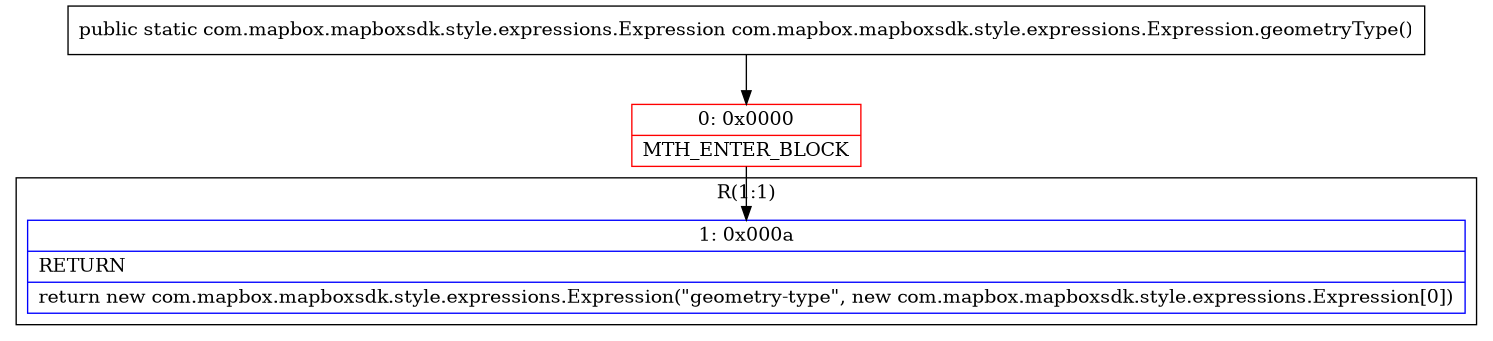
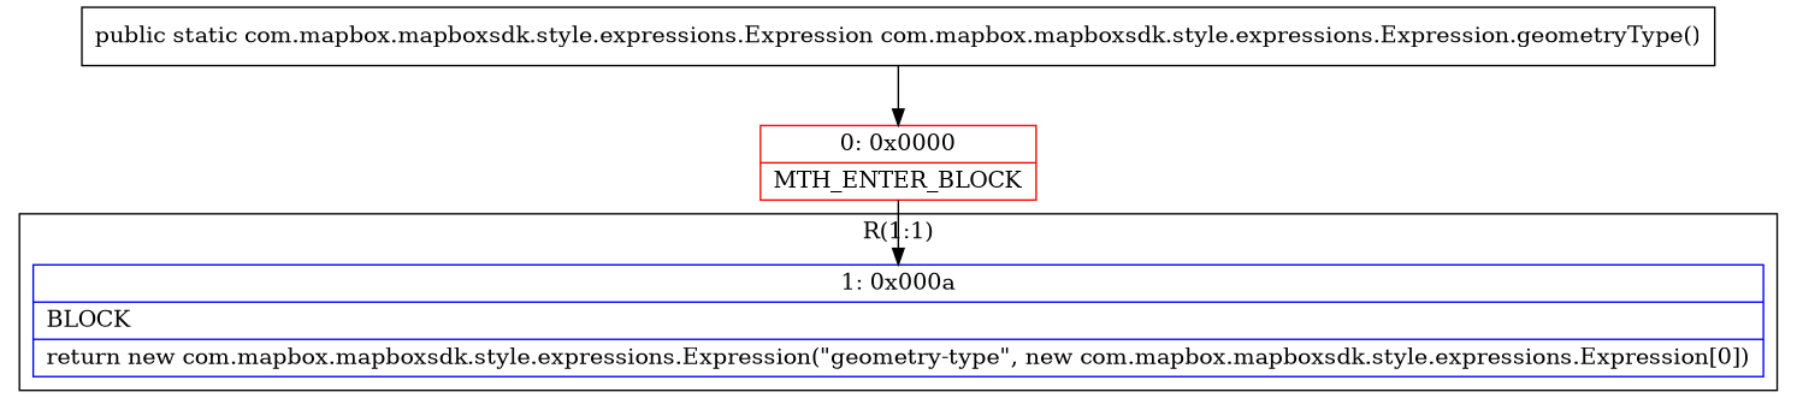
  digraph {
    node [shape=record]
-   n1 [color=blue label="{1\:\ 0x000a|RETURN\l|return new com.mapbox.mapboxsdk.style.expressions.Expression(\"geometry\-type\", new com.mapbox.mapboxsdk.style.expressions.Expression[0])\l}"]
+   n1 [color=blue label="{1\:\ 0x000a|BLOCK\l|return new com.mapbox.mapboxsdk.style.expressions.Expression(\"geometry\-type\", new com.mapbox.mapboxsdk.style.expressions.Expression[0])\l}"]
    n2 [color=red label="{0\:\ 0x0000|MTH_ENTER_BLOCK\l}"]
    n3 [label="{public static com.mapbox.mapboxsdk.style.expressions.Expression com.mapbox.mapboxsdk.style.expressions.Expression.geometryType() }"]
    subgraph cluster_1 {
      label="R(1:1)"
      n1
    }
    n2 -> n1
    n3 -> n2
  }
